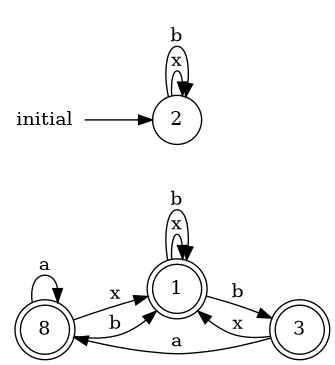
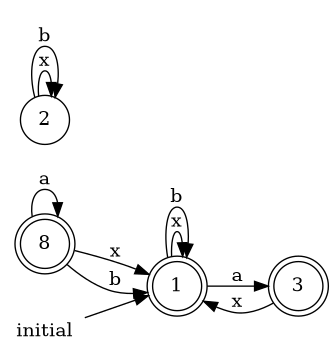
  digraph {
    rankdir=LR
    node [shape=doublecircle]
    n1 [label=8]
    1
    3
    2 [shape=circle]
    initial [shape=plaintext]
    n1 -> n1 [label=a]
    n1 -> 1 [label=x]
    n1 -> 1 [label=b]
    1 -> 1 [label=x]
    1 -> 1 [label=b]
-   1 -> 3 [label=b]
-   3 -> n1 [label=a]
+   1 -> 3 [label=a]
    3 -> 1 [label=x]
    2 -> 2 [label=x]
    2 -> 2 [label=b]
-   initial -> 2
+   initial -> 1
  }
